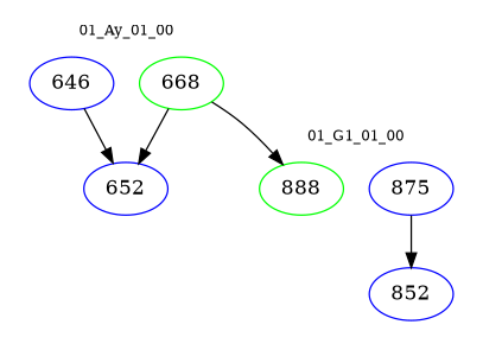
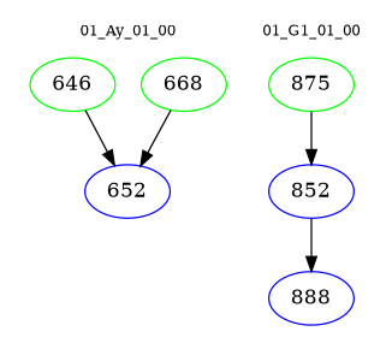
  digraph {
    node [color=green]
    edge [color=black]
    n1 [label=668]
-   n2 [color=blue label=646]
+   n2 [label=646]
    n3 [color=blue label=652]
-   n4 [color=blue label=875]
+   n4 [label=875]
    n5 [color=blue label=852]
-   n6 [label=888]
+   n6 [color=blue label=888]
    subgraph cluster_1 {
      color=white
      fontsize=10
      label="01_Ay_01_00"
      n1
      n2
      n3
    }
    subgraph cluster_2 {
      color=white
      fontsize=10
      label="01_G1_01_00"
      n4
      n5
      n6
    }
    n1 -> n3
    n2 -> n3
    n4 -> n5
-   n1 -> n6
+   n5 -> n6
  }
